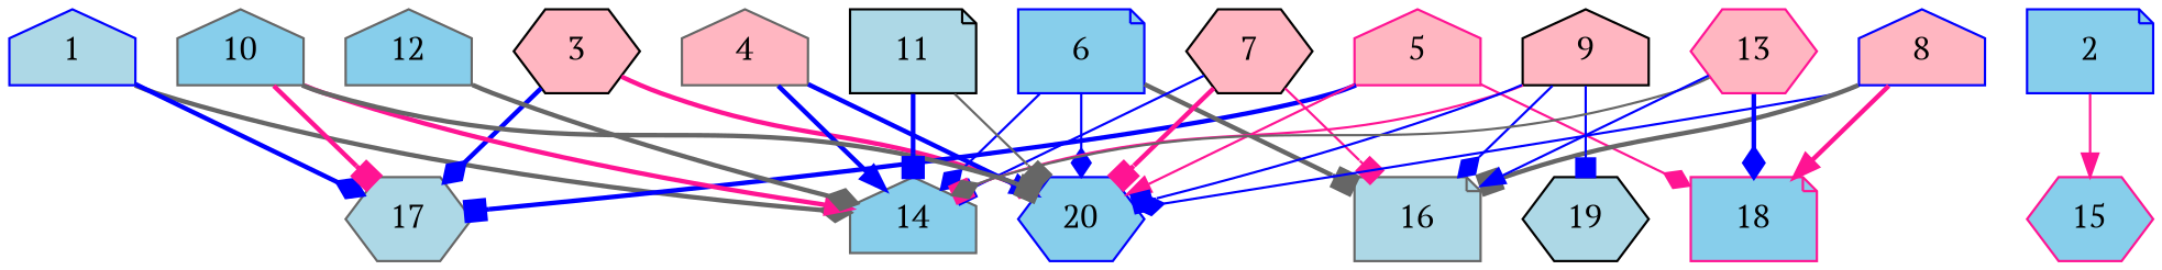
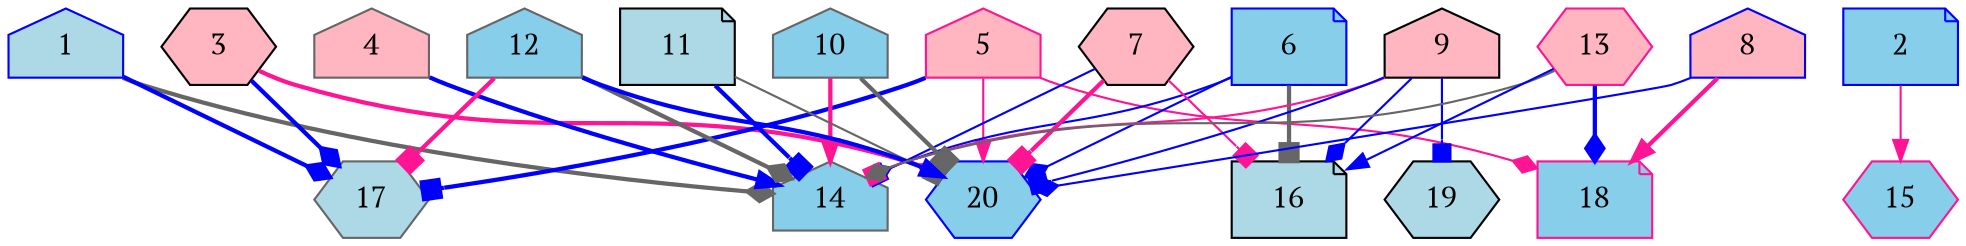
  digraph {
    fontname="PT Serif"
    node [alpha=0.01 color=black fillcolor=skyblue fontname="PT Serif" shape=house style=filled]
    edge [arrowhead=box color=blue fontname="PT Serif" style=bold]
    1 [color=blue expect_size=38988800 fillcolor=lightblue]
    14 [alpha=0.17 color=gray40 expect_size=36591616]
    17 [alpha=0.15 color=gray40 expect_size=49430528 fillcolor=lightblue shape=hexagon]
    2 [alpha=0.20 color=blue expect_size=50865152 shape=note]
    15 [alpha=0.06 color=deeppink expect_size=34809856 shape=hexagon]
    3 [alpha=0.11 expect_size=35910656 fillcolor=lightpink shape=hexagon]
    20 [color=blue expect_size=7343104 shape=hexagon]
    4 [alpha=0.19 color=gray40 expect_size=14906368 fillcolor=lightpink]
    5 [alpha=0.11 color=deeppink expect_size=39403520 fillcolor=lightpink]
    18 [alpha=0.18 color=deeppink expect_size=11449344 shape=note]
    6 [alpha=0.15 color=blue expect_size=51289088 shape=note]
-   16 [alpha=0.09 color=gray40 expect_size=14330880 fillcolor=lightblue shape=note]
+   16 [alpha=0.09 expect_size=14330880 fillcolor=lightblue shape=note]
    7 [alpha=0.04 expect_size=39217152 fillcolor=lightpink shape=hexagon]
    8 [alpha=0.19 color=blue expect_size=12858368 fillcolor=lightpink]
    9 [alpha=0.19 expect_size=44139520 fillcolor=lightpink]
    19 [alpha=0.08 expect_size=8778752 fillcolor=lightblue shape=hexagon]
    10 [alpha=0.09 color=gray40 expect_size=17427456]
    11 [alpha=0.18 expect_size=9601024 fillcolor=lightblue shape=note]
    12 [alpha=0.06 color=gray40 expect_size=12708864]
    13 [color=deeppink expect_size=11541504 fillcolor=lightpink shape=hexagon]
    1 -> 14 [arrowhead=diamond color=gray40]
    1 -> 17 [arrowhead=diamond]
    2 -> 15 [arrowhead=normal color=deeppink style=solid]
    3 -> 17 [arrowhead=diamond]
    3 -> 20 [arrowhead=diamond color=deeppink]
    4 -> 14 [arrowhead=normal]
-   4 -> 20 [arrowhead=normal]
+   12 -> 20 [arrowhead=normal]
    5 -> 17
    5 -> 20 [arrowhead=normal color=deeppink style=solid]
    5 -> 18 [arrowhead=diamond color=deeppink style=solid]
    6 -> 14 [arrowhead=diamond style=solid]
    6 -> 20 [arrowhead=diamond style=solid]
    6 -> 16 [color=gray40]
    7 -> 14 [style=solid]
    7 -> 20 [color=deeppink]
    7 -> 16 [color=deeppink style=solid]
    8 -> 20 [arrowhead=diamond style=solid]
    8 -> 18 [arrowhead=normal color=deeppink]
-   8 -> 16 [color=gray40]
    9 -> 14 [color=deeppink style=solid]
    9 -> 20 [style=solid]
    9 -> 16 [arrowhead=diamond style=solid]
    9 -> 19 [style=solid]
    10 -> 14 [arrowhead=normal color=deeppink]
    10 -> 20 [color=gray40]
    11 -> 14
    11 -> 20 [color=gray40 style=solid]
    12 -> 14 [arrowhead=diamond color=gray40]
-   10 -> 17 [color=deeppink]
+   12 -> 17 [color=deeppink]
    13 -> 14 [arrowhead=diamond color=gray40 style=solid]
    13 -> 18 [arrowhead=diamond]
    13 -> 16 [arrowhead=normal style=solid]
  }
